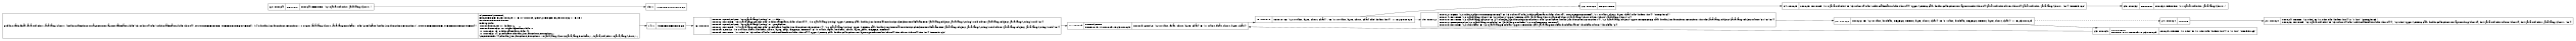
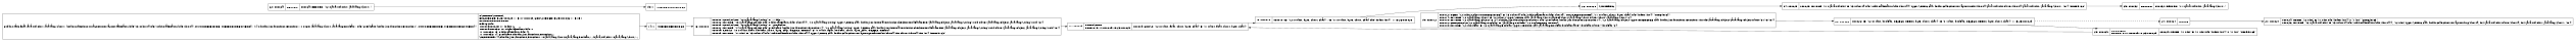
  digraph {
    rankdir=LR
    node [shape=record]
    n1 [label="{14\:\ ?|MTH_ENTER_BLOCK\l}"]
    n2 [label="{16\:\ 0x0000|0x0000: CONST_STR  (r0 I:java.lang.String) =  \"\<this\>\" \l0x0002: INVOKE  (r3 I:java.lang.Object A[D('$this$takeLastWhile' short[])]), (r0 I:java.lang.String) type: STATIC call: kotlin.jvm.internal.Intrinsics.checkNotNullParameter(java.lang.Object, java.lang.String):void A[MD:(java.lang.Object, java.lang.String):void (m)]\l0x0005: CONST_STR  (r0 I:java.lang.String) =  \"predicate\" \l0x0007: INVOKE  (r4 I:java.lang.Object A[D('predicate' kotlin.jvm.functions.Function1)]), (r0 I:java.lang.String) type: STATIC call: kotlin.jvm.internal.Intrinsics.checkNotNullParameter(java.lang.Object, java.lang.String):void A[MD:(java.lang.Object, java.lang.String):void (m)]\l0x000a: CONST  (r0 I:??[int, float, boolean, short, byte, char, OBJECT, ARRAY]) = (0 ??[int, float, boolean, short, byte, char, OBJECT, ARRAY]) \l0x000b: INVOKE  (r1 I:int) = (r3 I:short[] A[D('$this$takeLastWhile' short[])]) type: STATIC call: kotlin.collections.ArraysKt.getLastIndex(short[]):int A[MD:(short[]):int (m)] (LINE:5163)\l}"]
    n3 [label="{17\:\ 0x000f|LOOP_START\lLOOP:0: B:17:0x000f\-\>B:23:0x002b\l|0x000f: CONST  (r2 I:??[int, float, short, byte, char]) = (\-1 ??[int, float, short, byte, char]) \l}"]
    n4 [label="{18\:\ 0x0010|0x0010: IF  (r2 I:??[int, byte, short, char]) \>= (r1 I:??[int, byte, short, char] A[D('index' int)])  \-\> B:26:0x002e \l}"]
    n5 [label="{19\:\ 0x0012|0x0012: AGET  (r2 I:short A[IMMUTABLE_TYPE]) = (r3 I:short[] A[D('$this$takeLastWhile' short[]), IMMUTABLE_TYPE]), (r1 I:??[int, short, byte, char] A[D('index' int)])  (LINE:5164)\l0x0014: INVOKE  (r2 I:java.lang.Short) = (r2 I:short) type: STATIC call: java.lang.Short.valueOf(short):java.lang.Short A[MD:(short):java.lang.Short (c)]\l0x0018: INVOKE  (r2 I:java.lang.Object) = (r4 I:kotlin.jvm.functions.Function1 A[D('predicate' kotlin.jvm.functions.Function1)]), (r2 I:java.lang.Object) type: INTERFACE call: kotlin.jvm.functions.Function1.invoke(java.lang.Object):java.lang.Object A[MD:(P1):R (m)]\l0x001c: CHECK_CAST (r2 I:java.lang.Boolean) = (java.lang.Boolean) (r2 I:??[OBJECT, ARRAY]) \l0x001e: INVOKE  (r2 I:boolean) = (r2 I:java.lang.Boolean) type: VIRTUAL call: java.lang.Boolean.booleanValue():boolean A[MD:():boolean (c)]\l}"]
-   n6 [label="{26\:\ 0x002e|ARGUMENT\l}"]
+   n6 [label="{26\:\ 0x002e|SYNTHETIC\l}"]
    n7 [label="{20\:\ 0x0022|0x0022: IF  (r2 I:??[int, boolean, OBJECT, ARRAY, byte, short, char]) != (0 ??[int, boolean, OBJECT, ARRAY, byte, short, char])  \-\> B:23:0x002b \l}"]
    n8 [label="{24\:\ 0x002e|0x002e: INVOKE  (r1 I:java.util.List) = (r3 I:short[] A[D('$this$takeLastWhile' short[])]) type: STATIC call: kotlin.collections.ArraysKt.toList(short[]):java.util.List A[MD:(short[]):java.util.List\<java.lang.Short\> (m)] (LINE:5168)\l}"]
    n9 [label="{23\:\ 0x002b|LOOP_END\lLOOP:0: B:17:0x000f\-\>B:23:0x002b\l|0x002b: ARITH  (r1 I:int) = (r1 I:int A[D('index' int)]) + (\-1 int)  (LINE:5163)\l}"]
    n10 [label="{27\:\ 0x0024|INLINE\l}"]
    n11 [label="{21\:\ 0x0024|0x0024: ARITH  (r2 I:int) = (r1 I:int A[D('index' int)]) + (1 int)  (LINE:5165)\l0x0026: INVOKE  (r2 I:java.util.List) = (r3 I:short[] A[D('$this$takeLastWhile' short[])]), (r2 I:int) type: STATIC call: kotlin.collections.ArraysKt.drop(short[], int):java.util.List A[MD:(short[], int):java.util.List\<java.lang.Short\> (m)]\l}"]
    n12 [label="{22\:\ 0x002a|RETURN\l|0x002a: RETURN  (r2 I:java.util.List\<java.lang.Short\>) \l}"]
    n13 [label="{15\:\ ?|MTH_RETURN_BLOCK\l}"]
    n14 [label="{25\:\ 0x0032|RETURN\l|0x0032: RETURN  (r1 I:java.util.List\<java.lang.Short\>) \l}"]
    n15 [label="{public static final java.util.List\<java.lang.Short\> kotlin.collections.ArraysKt___ArraysKt.takeLastWhile((r3 I:short[] A[D('$this$takeLastWhile' short[]), IMMUTABLE_TYPE, METHOD_ARGUMENT]), (r4 I:kotlin.jvm.functions.Function1\<? super java.lang.Short, java.lang.Boolean\> A[D('predicate' kotlin.jvm.functions.Function1), IMMUTABLE_TYPE, METHOD_ARGUMENT]))  | USE_LINES_HINTS\lBACK_EDGE: B:23:0x002b \-\> B:17:0x000f, CROSS_EDGE: B:25:0x0032 \-\> B:15:?\lINLINE_NOT_NEEDED\lDebug Info:\l  0x000f\-0x002e: r1 'index' I\l  0x000b\-0x0032: r0 '$i$f$takeLastWhile' I\l  \-1 \-0x0032: r3 '$this$takeLastWhile' [S\l  \-1 \-0x0032: r4 'predicate' Lkotlin\/jvm\/functions\/Function1;\lSIGNATURE: ([SLkotlin\/jvm\/functions\/Function1\<\-Ljava\/lang\/Short;Ljava\/lang\/Boolean;\>;)Ljava\/util\/List\<Ljava\/lang\/Short;\>;\l}"]
    n1 -> n2
    n2 -> n3
    n3 -> n4
-   n4 -> n5 [style=dashed]
    n4 -> n6
    n5 -> n7
    n6 -> n8
    n7 -> n9
    n7 -> n10 [style=dashed]
    n8 -> n14
    n9 -> n3
    n10 -> n11
    n12 -> n13
    n15 -> n1
  }
